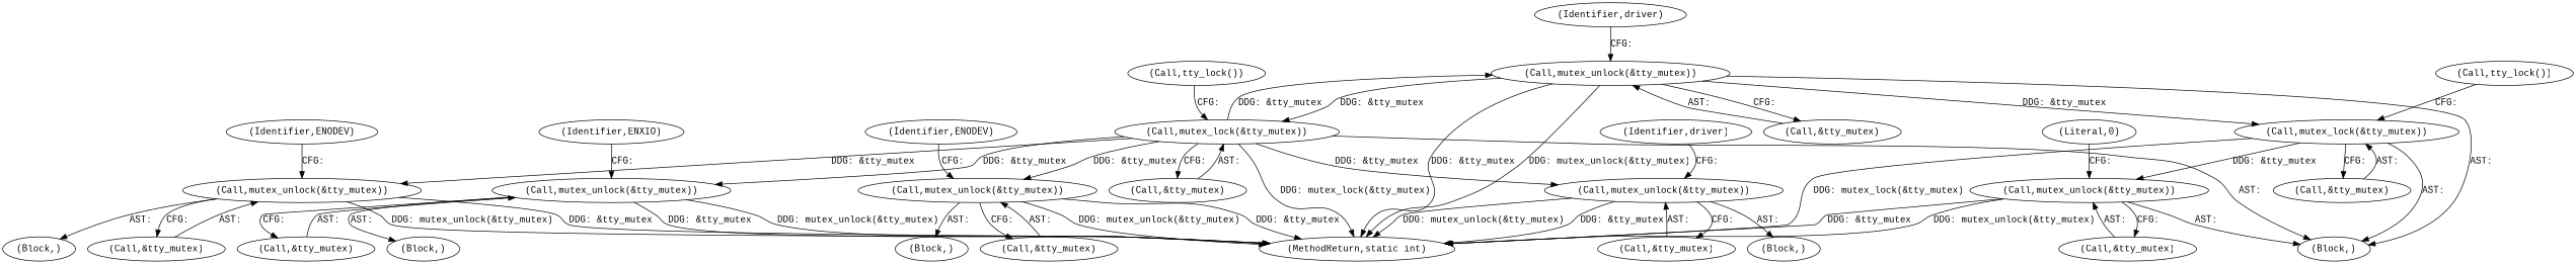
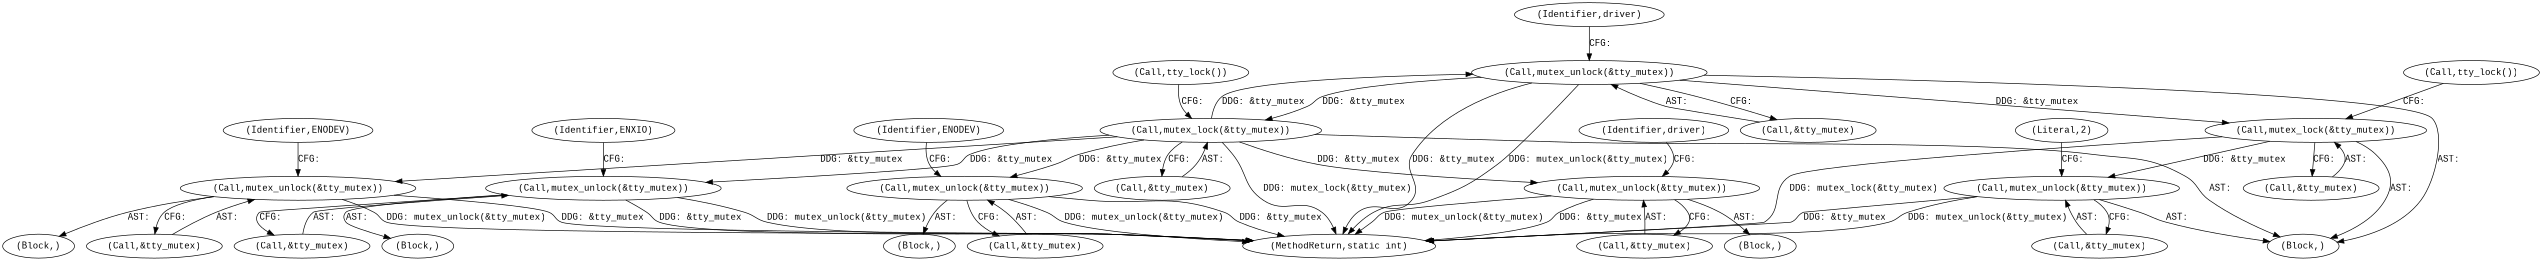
  digraph {
    fontname="Liberation Mono"
    node [fontname="Liberation Mono"]
    edge [fontname="Liberation Mono"]
    n1 [label="(Call,mutex_unlock(&tty_mutex))"]
    n2 [label="(Call,mutex_lock(&tty_mutex))"]
    n3 [label="(Call,mutex_lock(&tty_mutex))"]
    n4 [label="(Block,)"]
    n5 [label="(Call,&tty_mutex)"]
    n6 [label="(MethodReturn,static int)"]
    n7 [label="(Call,mutex_unlock(&tty_mutex))"]
    n8 [label="(Call,mutex_unlock(&tty_mutex))"]
    n9 [label="(Call,mutex_unlock(&tty_mutex))"]
    n10 [label="(Call,mutex_unlock(&tty_mutex))"]
    n11 [label="(Call,&tty_mutex)"]
    n12 [label="(Block,)"]
    n13 [label="(Call,&tty_mutex)"]
    n14 [label="(Call,&tty_mutex)"]
    n15 [label="(Block,)"]
    n16 [label="(Call,&tty_mutex)"]
    n17 [label="(Block,)"]
    n18 [label="(Call,&tty_mutex)"]
    n19 [label="(Block,)"]
    n20 [label="(Call,mutex_unlock(&tty_mutex))"]
    n21 [label="(Call,&tty_mutex)"]
    n22 [label="(Call,&tty_mutex)"]
    n23 [label="(Identifier,ENXIO)"]
    n24 [label="(Call,tty_lock())"]
    n25 [label="(Identifier,driver)"]
    n26 [label="(Identifier,ENODEV)"]
-   n27 [label="(Literal,0)"]
+   n27 [label="(Literal,2)"]
    n28 [label="(Identifier,ENODEV)"]
    n29 [label="(Call,tty_lock())"]
    n30 [label="(Identifier,driver)"]
    n1 -> n2 [label="DDG: &tty_mutex"]
    n1 -> n3 [label="DDG: &tty_mutex"]
    n1 -> n4 [label="AST: "]
    n1 -> n5 [label="CFG: "]
    n1 -> n6 [label="DDG: mutex_unlock(&tty_mutex)"]
    n1 -> n6 [label="DDG: &tty_mutex"]
    n2 -> n1 [label="DDG: &tty_mutex"]
    n2 -> n4 [label="AST: "]
    n2 -> n6 [label="DDG: mutex_lock(&tty_mutex)"]
    n2 -> n7 [label="DDG: &tty_mutex"]
    n2 -> n8 [label="DDG: &tty_mutex"]
    n2 -> n9 [label="DDG: &tty_mutex"]
    n2 -> n10 [label="DDG: &tty_mutex"]
    n2 -> n11 [label="CFG: "]
    n3 -> n4 [label="AST: "]
    n3 -> n6 [label="DDG: mutex_lock(&tty_mutex)"]
    n3 -> n20 [label="DDG: &tty_mutex"]
    n3 -> n21 [label="CFG: "]
    n5 -> n1 [label="AST: "]
    n7 -> n6 [label="DDG: mutex_unlock(&tty_mutex)"]
    n7 -> n6 [label="DDG: &tty_mutex"]
    n7 -> n12 [label="AST: "]
    n7 -> n13 [label="CFG: "]
    n8 -> n6 [label="DDG: mutex_unlock(&tty_mutex)"]
    n8 -> n6 [label="DDG: &tty_mutex"]
    n8 -> n14 [label="CFG: "]
    n8 -> n15 [label="AST: "]
    n9 -> n6 [label="DDG: &tty_mutex"]
    n9 -> n6 [label="DDG: mutex_unlock(&tty_mutex)"]
    n9 -> n16 [label="CFG: "]
    n9 -> n17 [label="AST: "]
    n10 -> n6 [label="DDG: &tty_mutex"]
    n10 -> n6 [label="DDG: mutex_unlock(&tty_mutex)"]
    n10 -> n18 [label="CFG: "]
    n10 -> n19 [label="AST: "]
    n11 -> n2 [label="AST: "]
    n13 -> n7 [label="AST: "]
    n14 -> n8 [label="AST: "]
    n16 -> n9 [label="AST: "]
    n18 -> n10 [label="AST: "]
    n20 -> n4 [label="AST: "]
    n20 -> n6 [label="DDG: mutex_unlock(&tty_mutex)"]
    n20 -> n6 [label="DDG: &tty_mutex"]
    n20 -> n22 [label="CFG: "]
    n21 -> n3 [label="AST: "]
    n22 -> n20 [label="AST: "]
    n23 -> n7 [label="CFG: "]
    n24 -> n3 [label="CFG: "]
    n25 -> n1 [label="CFG: "]
    n26 -> n9 [label="CFG: "]
    n27 -> n20 [label="CFG: "]
    n28 -> n8 [label="CFG: "]
    n29 -> n2 [label="CFG: "]
    n30 -> n10 [label="CFG: "]
  }
